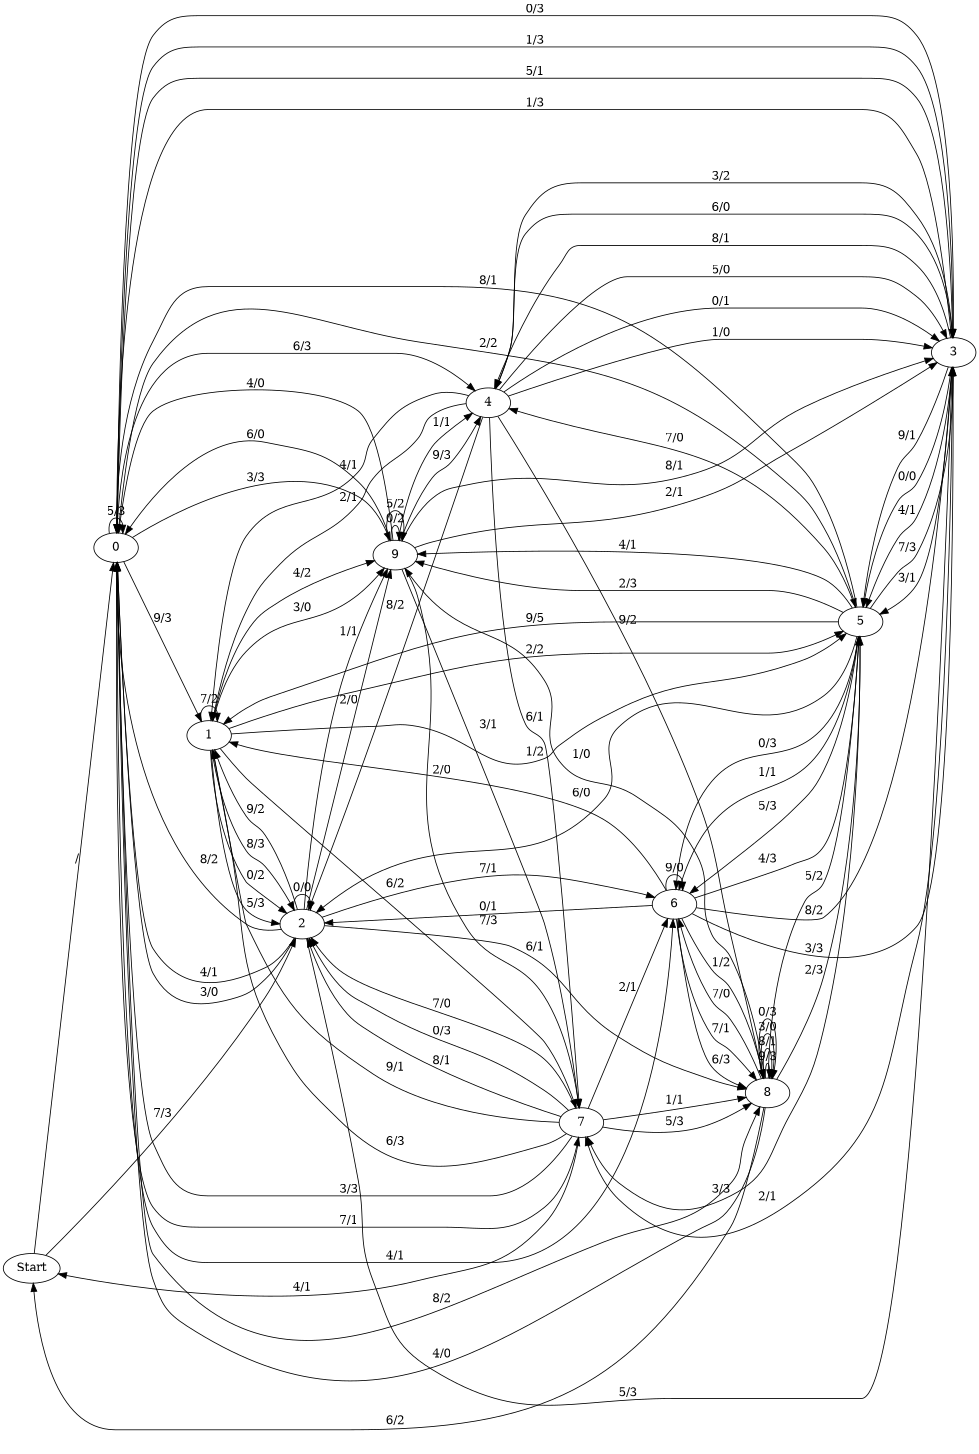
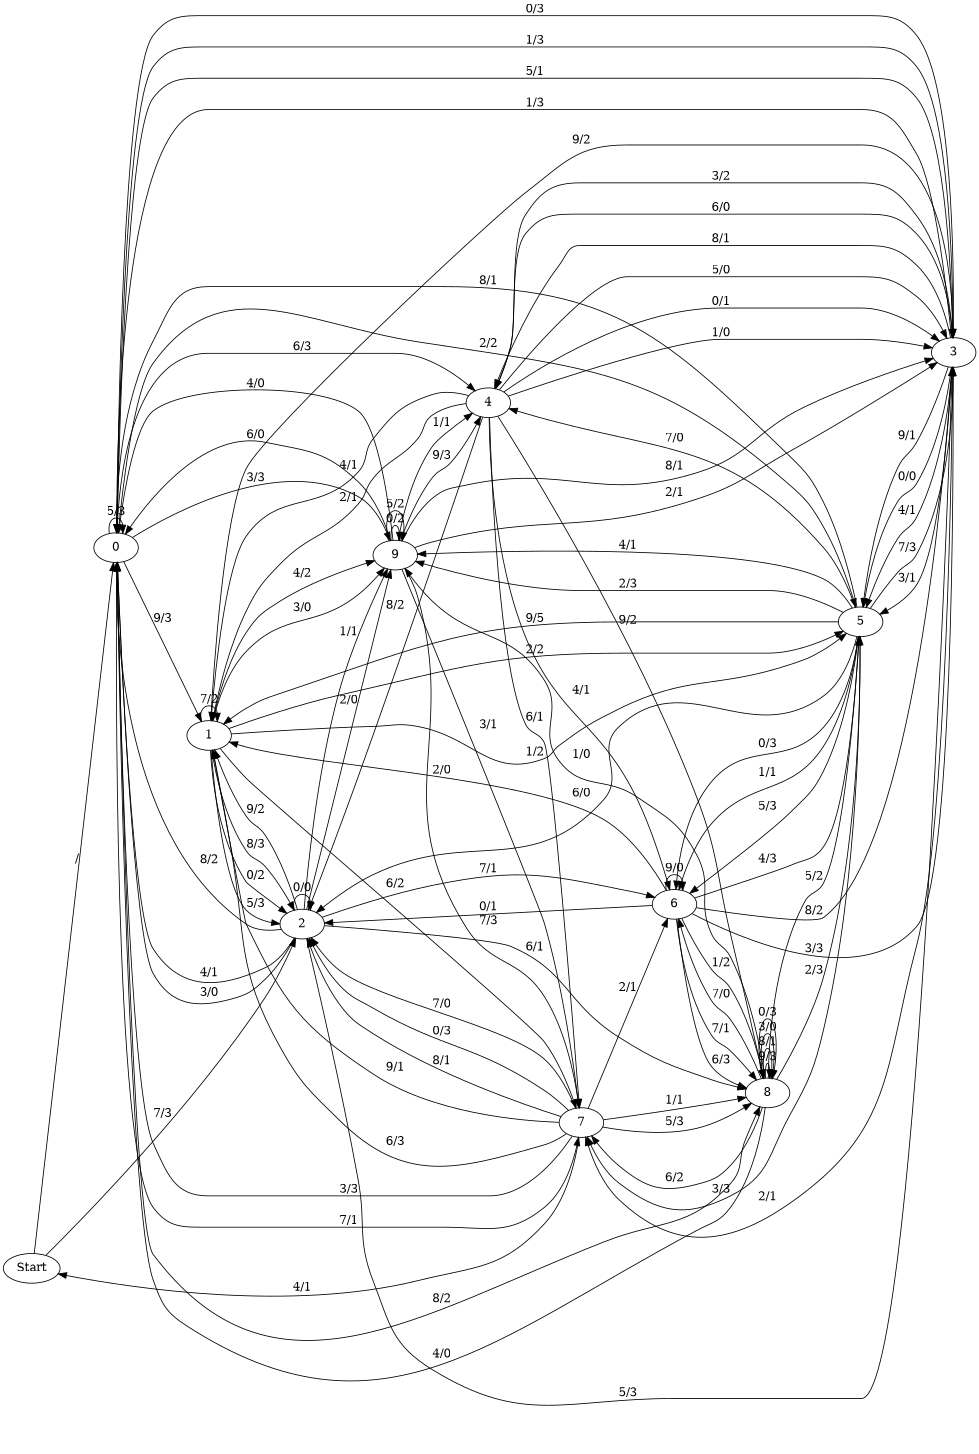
  digraph {
    rankdir=LR
    Start
    0
    2
    1
    8
    3
    6
    9
    5
    7
    4
    Start -> 0 [label="/"]
    Start -> 2 [label="7/3"]
    0 -> 0 [label="5/3"]
    0 -> 1 [label="9/3"]
    0 -> 8 [label="8/2"]
    0 -> 3 [label="0/3"]
    0 -> 3 [label="1/3"]
-   0 -> 6 [label="4/1"]
+   4 -> 6 [label="4/1"]
    0 -> 9 [label="3/3"]
    0 -> 5 [label="2/2"]
    0 -> 7 [label="7/1"]
    0 -> 4 [label="6/3"]
    2 -> 0 [label="4/1"]
    2 -> 0 [label="3/0"]
    2 -> 0 [label="8/2"]
    2 -> 2 [label="0/0"]
    2 -> 1 [label="9/2"]
    2 -> 8 [label="6/1"]
    2 -> 3 [label="5/3"]
    2 -> 6 [label="7/1"]
    2 -> 9 [label="2/0"]
    2 -> 9 [label="1/1"]
    1 -> 2 [label="8/3"]
    1 -> 2 [label="5/3"]
    1 -> 2 [label="0/2"]
    1 -> 1 [label="7/2"]
+   1 -> 3 [label="9/2"]
    1 -> 9 [label="3/0"]
    1 -> 9 [label="4/2"]
    1 -> 5 [label="2/2"]
    1 -> 5 [label="1/2"]
    1 -> 7 [label="6/2"]
    8 -> 0 [label="4/0"]
    8 -> 8 [label="9/3"]
    8 -> 8 [label="8/1"]
    8 -> 8 [label="3/0"]
    8 -> 8 [label="0/3"]
    8 -> 6 [label="7/0"]
    8 -> 9 [label="1/0"]
    8 -> 5 [label="2/3"]
    8 -> 5 [label="5/2"]
-   8 -> Start [label="6/2"]
+   8 -> 7 [label="6/2"]
    3 -> 0 [label="5/1"]
    3 -> 0 [label="1/3"]
    3 -> 5 [label="3/1"]
    3 -> 5 [label="9/1"]
    3 -> 5 [label="0/0"]
    3 -> 5 [label="4/1"]
    3 -> 7 [label="2/1"]
    3 -> 4 [label="6/0"]
    3 -> 4 [label="8/1"]
    6 -> 2 [label="0/1"]
    6 -> 1 [label="2/0"]
    6 -> 8 [label="7/1"]
    6 -> 8 [label="6/3"]
    6 -> 8 [label="1/2"]
    6 -> 3 [label="3/3"]
    6 -> 3 [label="8/2"]
    6 -> 6 [label="9/0"]
    6 -> 5 [label="4/3"]
    9 -> 0 [label="4/0"]
    9 -> 0 [label="6/0"]
    9 -> 3 [label="8/1"]
    9 -> 3 [label="2/1"]
    9 -> 9 [label="0/2"]
    9 -> 9 [label="5/2"]
    9 -> 7 [label="3/1"]
    9 -> 7 [label="7/3"]
    9 -> 4 [label="1/1"]
    9 -> 4 [label="9/3"]
    5 -> 0 [label="8/1"]
    5 -> 2 [label="6/0"]
    5 -> 1 [label="9/5"]
    5 -> 3 [label="7/3"]
    5 -> 6 [label="0/3"]
    5 -> 6 [label="1/1"]
    5 -> 6 [label="5/3"]
    5 -> 9 [label="4/1"]
    5 -> 9 [label="2/3"]
    5 -> 7 [label="3/3"]
    5 -> 4 [label="7/0"]
    7 -> Start [label="4/1"]
    7 -> 0 [label="3/3"]
    7 -> 2 [label="7/0"]
    7 -> 2 [label="0/3"]
    7 -> 2 [label="8/1"]
    7 -> 1 [label="6/3"]
    7 -> 1 [label="9/1"]
    7 -> 8 [label="1/1"]
    7 -> 8 [label="5/3"]
    7 -> 6 [label="2/1"]
    4 -> 2 [label="8/2"]
    4 -> 1 [label="4/1"]
    4 -> 1 [label="2/1"]
    4 -> 8 [label="9/2"]
    4 -> 3 [label="5/0"]
    4 -> 3 [label="0/1"]
    4 -> 3 [label="3/2"]
    4 -> 3 [label="1/0"]
    4 -> 7 [label="6/1"]
  }
